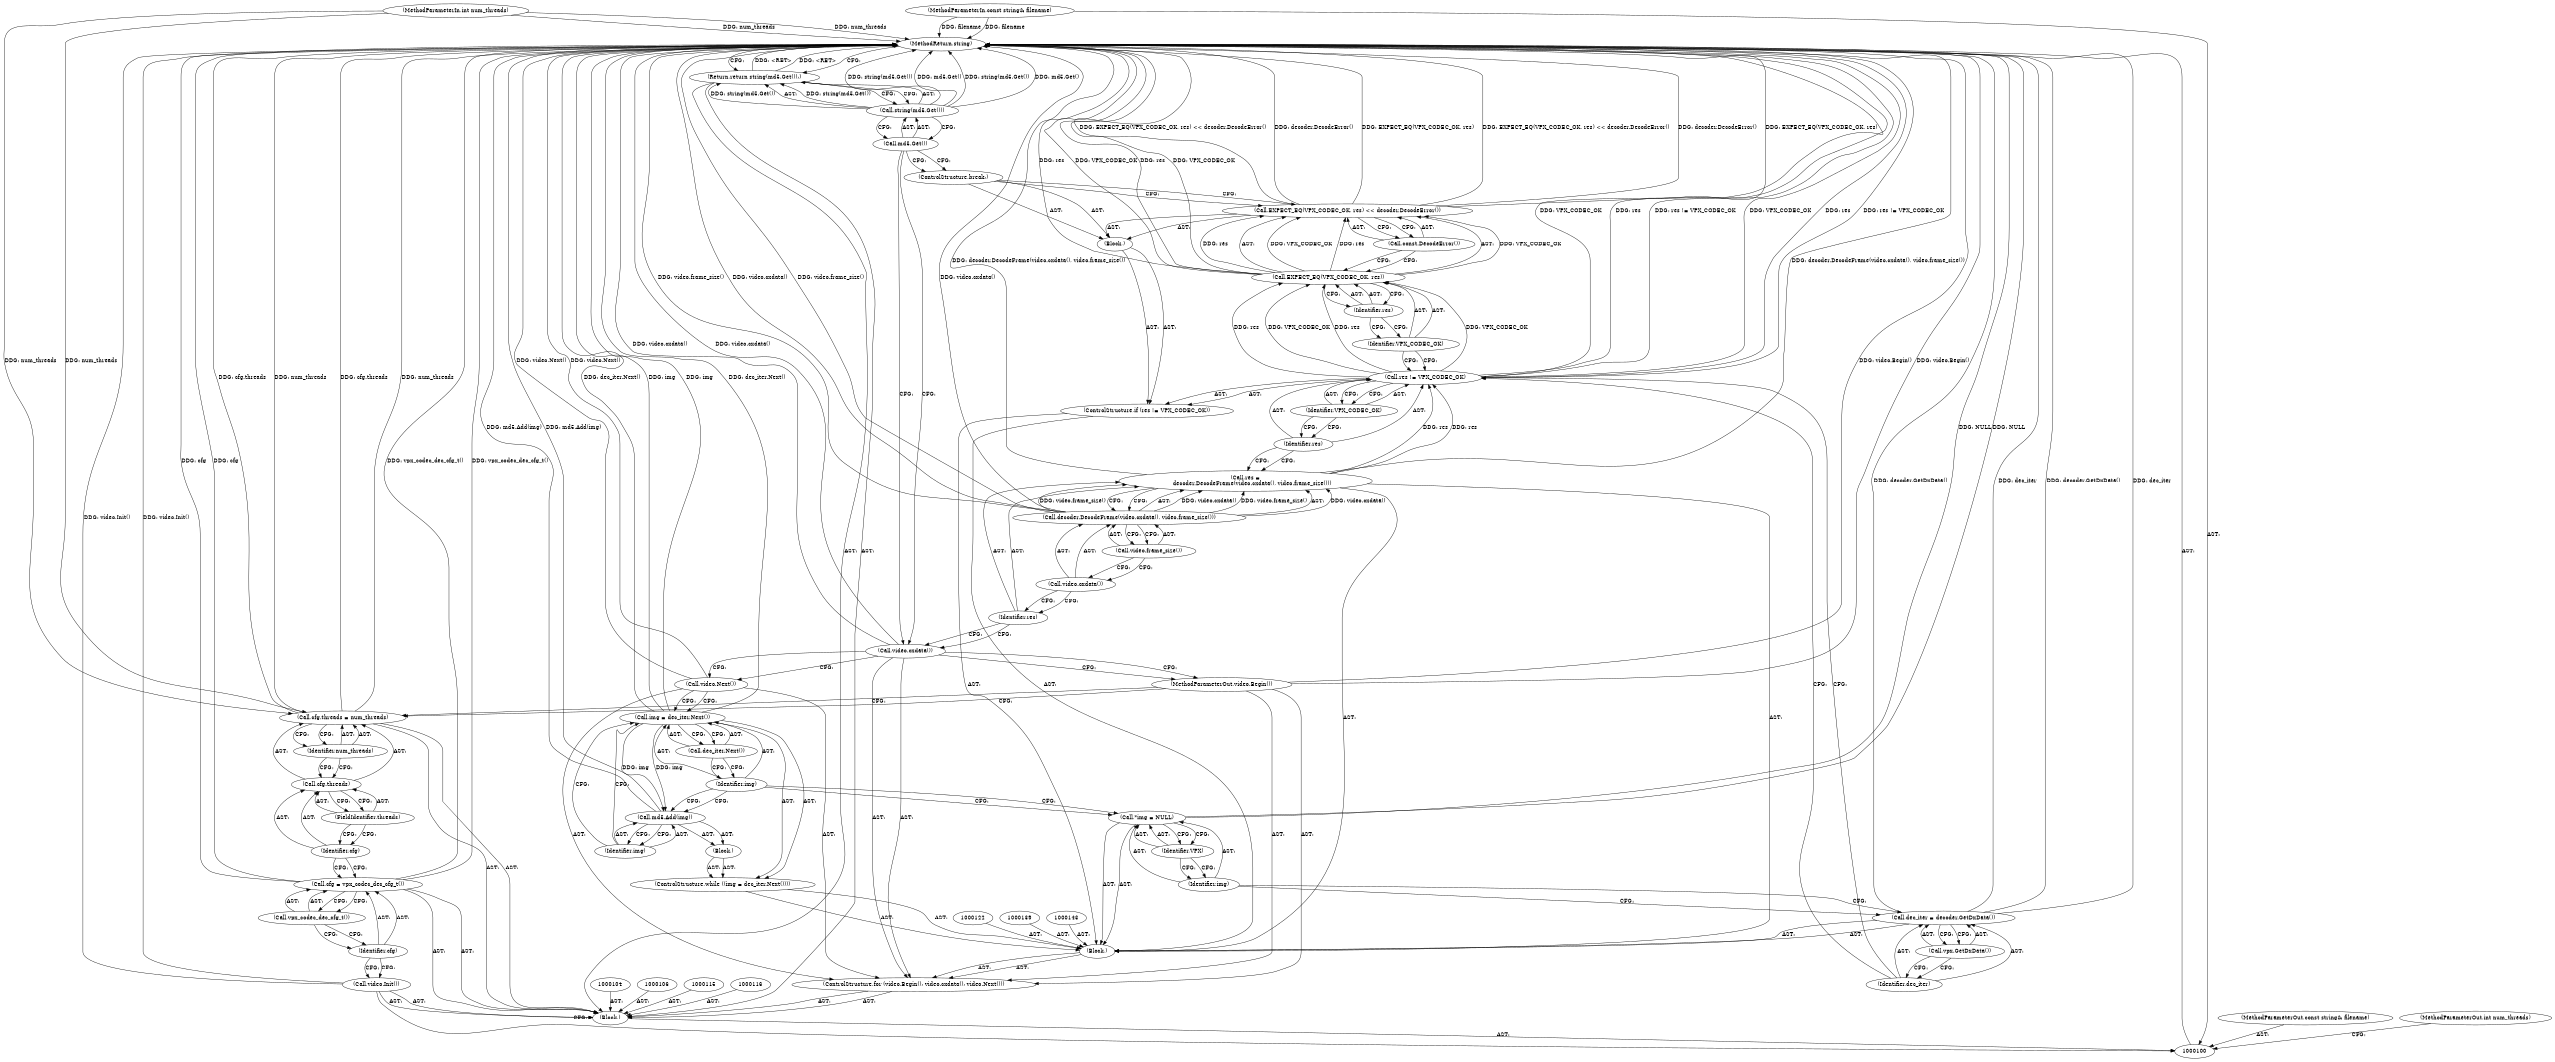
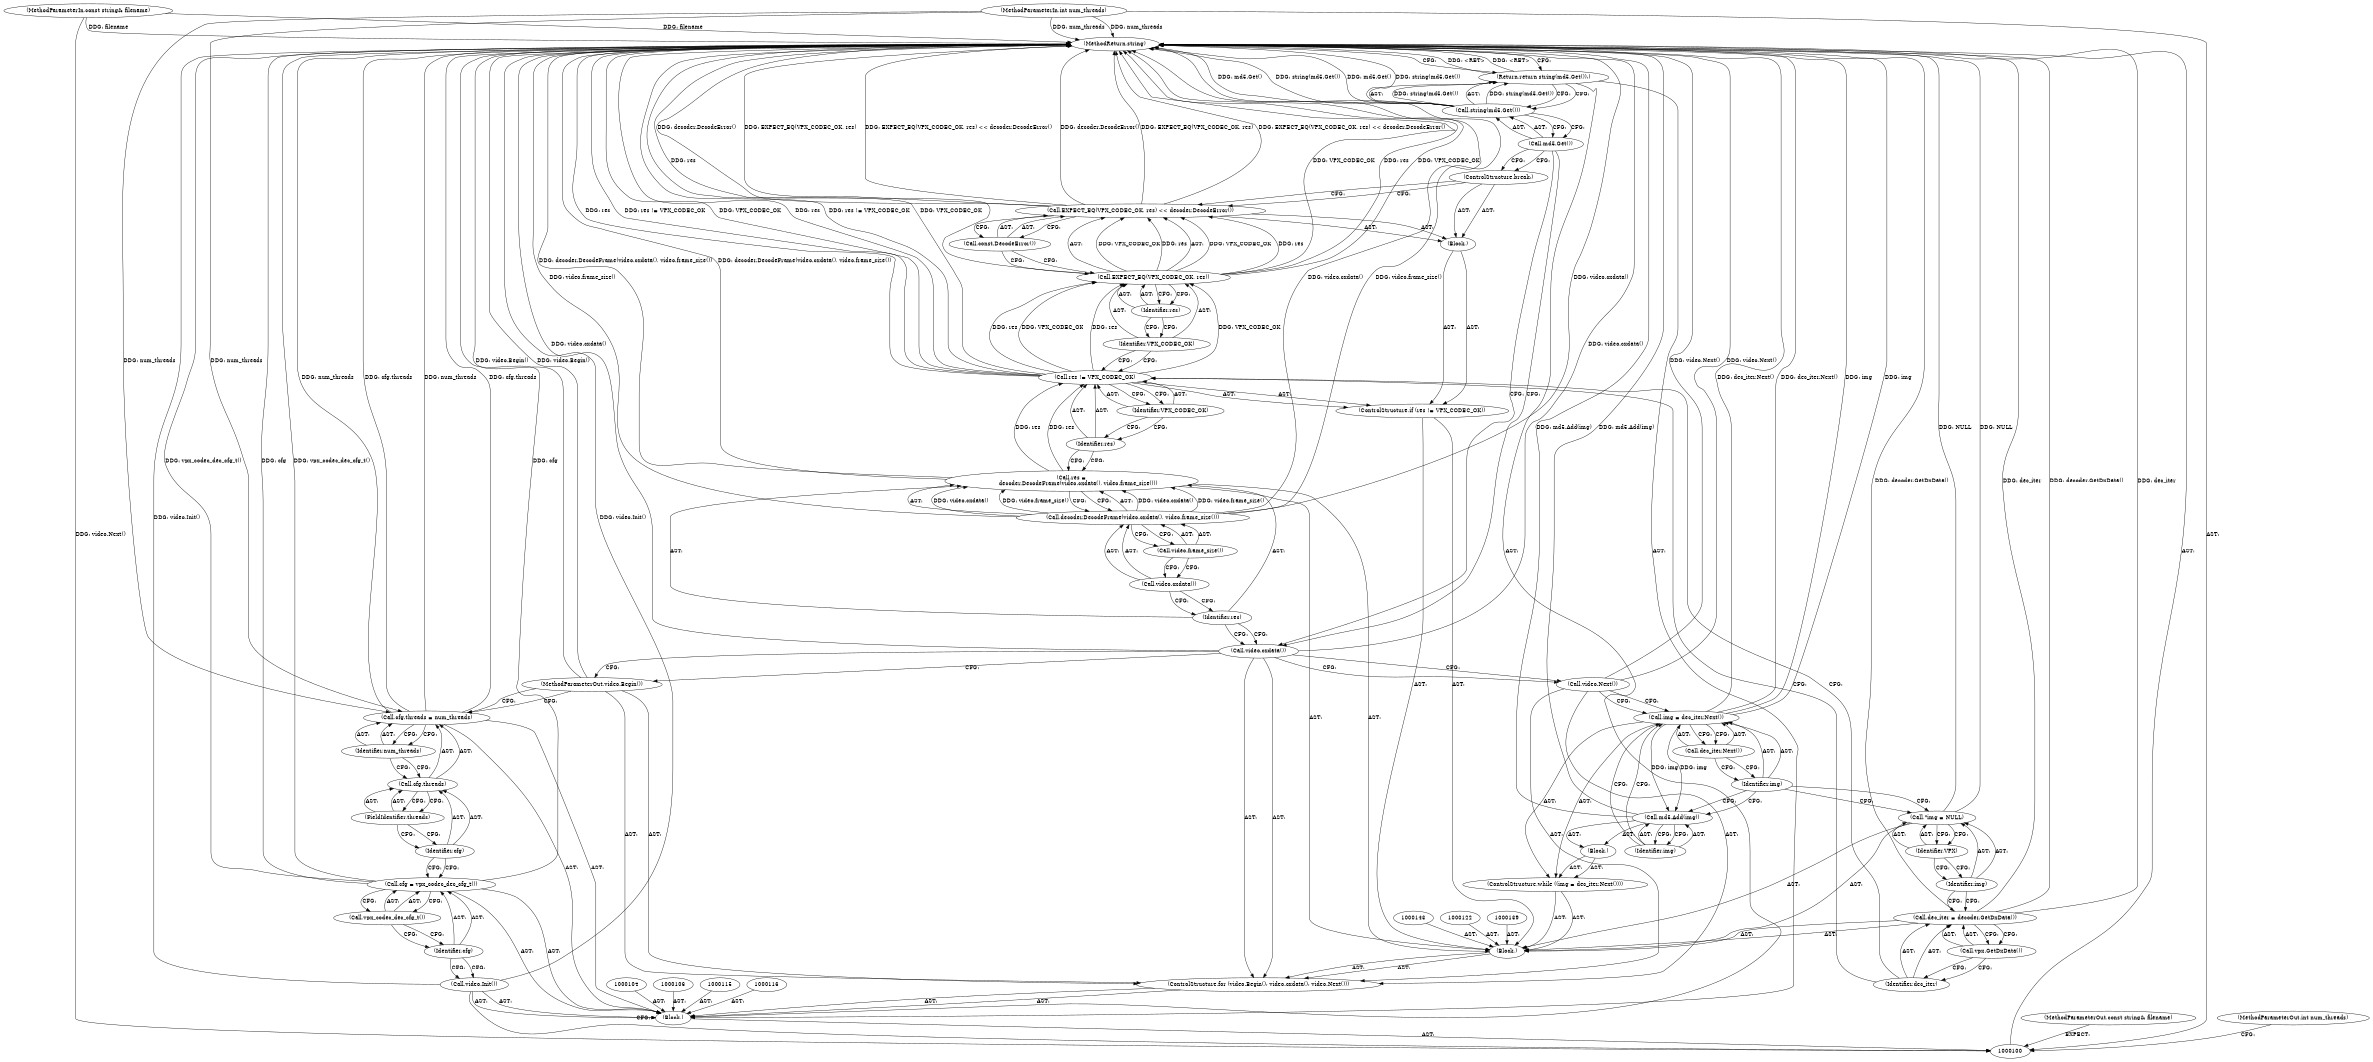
  digraph {
    n1 [label="(MethodReturn,string)"]
    n2 [label="(Return,return string(md5.Get());)"]
    n3 [label="(Block,)"]
    n4 [label="(Call,string(md5.Get()))"]
    1000100
    n6 [label="(MethodParameterIn,const string& filename)"]
    n7 [label="(MethodParameterOut,const string& filename)"]
    n8 [label="(MethodParameterIn,int num_threads)"]
    n9 [label="(Call,cfg.threads = num_threads)"]
    n10 [label="(Identifier,num_threads)"]
    n11 [label="(MethodParameterOut,int num_threads)"]
    n12 [label="(ControlStructure,for (video.Begin(); video.cxdata(); video.Next()))"]
    n13 [label="(Call,video.cxdata())"]
    n14 [label="(Call,video.Next())"]
    n15 [label="(MethodParameterOut,video.Begin())"]
    n16 [label="(Call,img = dec_iter.Next())"]
    n17 [label="(ControlStructure,while ((img = dec_iter.Next())))"]
    n18 [label="(Call,dec_iter.Next())"]
    n19 [label="(Call,md5.Add(img))"]
    n20 [label="(Call,res =\n        decoder.DecodeFrame(video.cxdata(), video.frame_size()))"]
    n21 [label="(Call,decoder.DecodeFrame(video.cxdata(), video.frame_size()))"]
    n22 [label="(Call,res != VPX_CODEC_OK)"]
    n23 [label="(Block,)"]
    n24 [label="(Call,video.frame_size())"]
    n25 [label="(ControlStructure,if (res != VPX_CODEC_OK))"]
    n26 [label="(Identifier,VPX_CODEC_OK)"]
    n27 [label="(Call,EXPECT_EQ(VPX_CODEC_OK, res))"]
    n28 [label="(Identifier,res)"]
    n29 [label="(Call,video.cxdata())"]
    n30 [label="(Identifier,res)"]
    n31 [label="(Block,)"]
    n32 [label="(Identifier,res)"]
    n33 [label="(Call,EXPECT_EQ(VPX_CODEC_OK, res) << decoder.DecodeError())"]
    n34 [label="(Identifier,VPX_CODEC_OK)"]
    n35 [label="(Call,const.DecodeError())"]
    n36 [label="(ControlStructure,break;)"]
    n37 [label="(Call,dec_iter = decoder.GetDxData())"]
    n38 [label="(Call,vpx.GetDxData())"]
    n39 [label="(Identifier,dec_iter)"]
    n40 [label="(Call,*img = NULL)"]
    n41 [label="(Identifier,VPX)"]
    n42 [label="(Identifier,img)"]
    n43 [label="(Identifier,img)"]
    n44 [label="(Block,)"]
    n45 [label="(Identifier,img)"]
    n46 [label="(Call,md5.Get())"]
    n47 [label="(Call,video.Init())"]
    n48 [label="(Call,cfg = vpx_codec_dec_cfg_t())"]
    n49 [label="(Call,vpx_codec_dec_cfg_t())"]
    n50 [label="(Identifier,cfg)"]
    n51 [label="(Call,cfg.threads)"]
    n52 [label="(FieldIdentifier,threads)"]
    n53 [label="(Identifier,cfg)"]
    1000104
    1000106
    1000115
    1000116
    1000122
    1000139
    1000143
    n1 -> n2 [label="CFG: "]
    n1 -> n2 [label="CFG: "]
    n2 -> n1 [label="DDG: <RET>"]
    n2 -> n1 [label="DDG: <RET>"]
    n2 -> n3 [label="AST: "]
    n2 -> n3 [label="AST: "]
    n2 -> n4 [label="CFG: "]
    n2 -> n4 [label="CFG: "]
    n3 -> 1000100 [label="AST: "]
    n4 -> n1 [label="DDG: md5.Get()"]
    n4 -> n1 [label="DDG: string(md5.Get())"]
    n4 -> n1 [label="DDG: md5.Get()"]
    n4 -> n1 [label="DDG: string(md5.Get())"]
    n4 -> n2 [label="AST: "]
    n4 -> n2 [label="DDG: string(md5.Get())"]
    n4 -> n2 [label="AST: "]
    n4 -> n2 [label="DDG: string(md5.Get())"]
    n4 -> n46 [label="CFG: "]
    n4 -> n46 [label="CFG: "]
    1000100 -> n1 [label="AST: "]
    n6 -> n1 [label="DDG: filename"]
    n6 -> n1 [label="DDG: filename"]
-   n6 -> 1000100 [label="AST: "]
-   n7 -> 1000100 [label="AST: "]
+   n6 -> 1000100 [label="DDG: video.Next()"]
+   n7 -> 1000100 [label="EXPECT: "]
    n8 -> n1 [label="DDG: num_threads"]
    n8 -> n1 [label="DDG: num_threads"]
+   n8 -> 1000100 [label="AST: "]
    n8 -> n9 [label="DDG: num_threads"]
    n8 -> n9 [label="DDG: num_threads"]
    n9 -> n1 [label="DDG: num_threads"]
    n9 -> n1 [label="DDG: cfg.threads"]
    n9 -> n1 [label="DDG: num_threads"]
    n9 -> n1 [label="DDG: cfg.threads"]
    n9 -> n3 [label="AST: "]
    n9 -> n3 [label="AST: "]
    n9 -> n10 [label="CFG: "]
    n9 -> n10 [label="CFG: "]
    n10 -> n9 [label="AST: "]
    n10 -> n9 [label="AST: "]
    n10 -> n51 [label="CFG: "]
    n10 -> n51 [label="CFG: "]
    n11 -> 1000100 [label="CFG: "]
    n12 -> n3 [label="AST: "]
    n12 -> n3 [label="AST: "]
    n13 -> n1 [label="DDG: video.cxdata()"]
    n13 -> n1 [label="DDG: video.cxdata()"]
    n13 -> n12 [label="AST: "]
    n13 -> n12 [label="AST: "]
    n13 -> n14 [label="CFG: "]
    n13 -> n14 [label="CFG: "]
    n13 -> n15 [label="CFG: "]
    n13 -> n15 [label="CFG: "]
    n14 -> n1 [label="DDG: video.Next()"]
    n14 -> n1 [label="DDG: video.Next()"]
    n14 -> n12 [label="AST: "]
    n14 -> n12 [label="AST: "]
    n14 -> n16 [label="CFG: "]
    n14 -> n16 [label="CFG: "]
    n15 -> n1 [label="DDG: video.Begin()"]
    n15 -> n1 [label="DDG: video.Begin()"]
    n15 -> n9 [label="CFG: "]
    n15 -> n9 [label="CFG: "]
    n15 -> n12 [label="AST: "]
    n15 -> n12 [label="AST: "]
    n16 -> n1 [label="DDG: dec_iter.Next()"]
    n16 -> n1 [label="DDG: img"]
    n16 -> n1 [label="DDG: dec_iter.Next()"]
    n16 -> n1 [label="DDG: img"]
    n16 -> n17 [label="AST: "]
    n16 -> n17 [label="AST: "]
    n16 -> n18 [label="CFG: "]
    n16 -> n18 [label="CFG: "]
    n16 -> n19 [label="DDG: img"]
    n16 -> n19 [label="DDG: img"]
    n17 -> n23 [label="AST: "]
    n17 -> n23 [label="AST: "]
    n18 -> n16 [label="AST: "]
    n18 -> n16 [label="AST: "]
    n18 -> n43 [label="CFG: "]
    n18 -> n43 [label="CFG: "]
    n19 -> n1 [label="DDG: md5.Add(img)"]
    n19 -> n1 [label="DDG: md5.Add(img)"]
    n19 -> n44 [label="AST: "]
    n19 -> n44 [label="AST: "]
    n19 -> n45 [label="CFG: "]
    n19 -> n45 [label="CFG: "]
    n20 -> n1 [label="DDG: decoder.DecodeFrame(video.cxdata(), video.frame_size())"]
    n20 -> n1 [label="DDG: decoder.DecodeFrame(video.cxdata(), video.frame_size())"]
    n20 -> n21 [label="CFG: "]
    n20 -> n21 [label="CFG: "]
    n20 -> n22 [label="DDG: res"]
    n20 -> n22 [label="DDG: res"]
    n20 -> n23 [label="AST: "]
    n20 -> n23 [label="AST: "]
    n21 -> n1 [label="DDG: video.frame_size()"]
    n21 -> n1 [label="DDG: video.cxdata()"]
    n21 -> n1 [label="DDG: video.frame_size()"]
    n21 -> n1 [label="DDG: video.cxdata()"]
    n21 -> n20 [label="AST: "]
    n21 -> n20 [label="DDG: video.cxdata()"]
    n21 -> n20 [label="DDG: video.frame_size()"]
    n21 -> n20 [label="AST: "]
    n21 -> n20 [label="DDG: video.cxdata()"]
    n21 -> n20 [label="DDG: video.frame_size()"]
    n21 -> n24 [label="CFG: "]
    n21 -> n24 [label="CFG: "]
    n22 -> n1 [label="DDG: VPX_CODEC_OK"]
    n22 -> n1 [label="DDG: res"]
    n22 -> n1 [label="DDG: res != VPX_CODEC_OK"]
    n22 -> n1 [label="DDG: VPX_CODEC_OK"]
    n22 -> n1 [label="DDG: res"]
    n22 -> n1 [label="DDG: res != VPX_CODEC_OK"]
    n22 -> n25 [label="AST: "]
    n22 -> n25 [label="AST: "]
    n22 -> n26 [label="CFG: "]
    n22 -> n26 [label="CFG: "]
    n22 -> n27 [label="DDG: VPX_CODEC_OK"]
    n22 -> n27 [label="DDG: res"]
    n22 -> n27 [label="DDG: VPX_CODEC_OK"]
    n22 -> n27 [label="DDG: res"]
    n23 -> n12 [label="AST: "]
    n23 -> n12 [label="AST: "]
    n24 -> n21 [label="AST: "]
    n24 -> n21 [label="AST: "]
    n24 -> n29 [label="CFG: "]
    n24 -> n29 [label="CFG: "]
    n25 -> n23 [label="AST: "]
    n25 -> n23 [label="AST: "]
    n26 -> n22 [label="AST: "]
    n26 -> n22 [label="AST: "]
    n26 -> n30 [label="CFG: "]
    n26 -> n30 [label="CFG: "]
    n27 -> n1 [label="DDG: res"]
    n27 -> n1 [label="DDG: VPX_CODEC_OK"]
    n27 -> n1 [label="DDG: res"]
    n27 -> n1 [label="DDG: VPX_CODEC_OK"]
    n27 -> n32 [label="CFG: "]
    n27 -> n32 [label="CFG: "]
    n27 -> n33 [label="AST: "]
    n27 -> n33 [label="DDG: VPX_CODEC_OK"]
    n27 -> n33 [label="DDG: res"]
    n27 -> n33 [label="AST: "]
    n27 -> n33 [label="DDG: VPX_CODEC_OK"]
    n27 -> n33 [label="DDG: res"]
    n28 -> n13 [label="CFG: "]
    n28 -> n13 [label="CFG: "]
    n28 -> n20 [label="AST: "]
    n28 -> n20 [label="AST: "]
    n29 -> n21 [label="AST: "]
    n29 -> n21 [label="AST: "]
    n29 -> n28 [label="CFG: "]
    n29 -> n28 [label="CFG: "]
    n30 -> n20 [label="CFG: "]
    n30 -> n20 [label="CFG: "]
    n30 -> n22 [label="AST: "]
    n30 -> n22 [label="AST: "]
    n31 -> n25 [label="AST: "]
    n31 -> n25 [label="AST: "]
    n32 -> n27 [label="AST: "]
    n32 -> n27 [label="AST: "]
    n32 -> n34 [label="CFG: "]
    n32 -> n34 [label="CFG: "]
    n33 -> n1 [label="DDG: EXPECT_EQ(VPX_CODEC_OK, res)"]
    n33 -> n1 [label="DDG: EXPECT_EQ(VPX_CODEC_OK, res) << decoder.DecodeError()"]
    n33 -> n1 [label="DDG: decoder.DecodeError()"]
    n33 -> n1 [label="DDG: EXPECT_EQ(VPX_CODEC_OK, res)"]
    n33 -> n1 [label="DDG: EXPECT_EQ(VPX_CODEC_OK, res) << decoder.DecodeError()"]
    n33 -> n1 [label="DDG: decoder.DecodeError()"]
    n33 -> n31 [label="AST: "]
    n33 -> n31 [label="AST: "]
    n33 -> n35 [label="CFG: "]
    n33 -> n35 [label="CFG: "]
    n34 -> n22 [label="CFG: "]
    n34 -> n22 [label="CFG: "]
    n34 -> n27 [label="AST: "]
    n34 -> n27 [label="AST: "]
    n35 -> n27 [label="CFG: "]
    n35 -> n27 [label="CFG: "]
    n35 -> n33 [label="AST: "]
    n35 -> n33 [label="AST: "]
    n36 -> n31 [label="AST: "]
    n36 -> n31 [label="AST: "]
    n36 -> n33 [label="CFG: "]
    n36 -> n33 [label="CFG: "]
    n37 -> n1 [label="DDG: decoder.GetDxData()"]
    n37 -> n1 [label="DDG: dec_iter"]
    n37 -> n1 [label="DDG: decoder.GetDxData()"]
    n37 -> n1 [label="DDG: dec_iter"]
    n37 -> n23 [label="AST: "]
    n37 -> n23 [label="AST: "]
    n37 -> n38 [label="CFG: "]
    n37 -> n38 [label="CFG: "]
    n38 -> n37 [label="AST: "]
    n38 -> n37 [label="AST: "]
    n38 -> n39 [label="CFG: "]
    n38 -> n39 [label="CFG: "]
    n39 -> n22 [label="CFG: "]
    n39 -> n22 [label="CFG: "]
    n39 -> n37 [label="AST: "]
    n39 -> n37 [label="AST: "]
    n40 -> n1 [label="DDG: NULL"]
    n40 -> n1 [label="DDG: NULL"]
    n40 -> n23 [label="AST: "]
    n40 -> n23 [label="AST: "]
    n40 -> n41 [label="CFG: "]
    n40 -> n41 [label="CFG: "]
    n41 -> n40 [label="AST: "]
    n41 -> n40 [label="AST: "]
    n41 -> n42 [label="CFG: "]
    n41 -> n42 [label="CFG: "]
    n42 -> n37 [label="CFG: "]
    n42 -> n37 [label="CFG: "]
    n42 -> n40 [label="AST: "]
    n42 -> n40 [label="AST: "]
    n43 -> n16 [label="AST: "]
    n43 -> n16 [label="AST: "]
    n43 -> n19 [label="CFG: "]
    n43 -> n19 [label="CFG: "]
    n43 -> n40 [label="CFG: "]
    n43 -> n40 [label="CFG: "]
    n44 -> n17 [label="AST: "]
    n44 -> n17 [label="AST: "]
    n45 -> n16 [label="CFG: "]
    n45 -> n16 [label="CFG: "]
    n45 -> n19 [label="AST: "]
    n45 -> n19 [label="AST: "]
    n46 -> n4 [label="AST: "]
    n46 -> n4 [label="AST: "]
    n46 -> n13 [label="CFG: "]
    n46 -> n13 [label="CFG: "]
    n46 -> n36 [label="CFG: "]
    n46 -> n36 [label="CFG: "]
    n47 -> n1 [label="DDG: video.Init()"]
    n47 -> n1 [label="DDG: video.Init()"]
    n47 -> n3 [label="AST: "]
    n47 -> n3 [label="AST: "]
    n47 -> 1000100 [label="CFG: "]
    n48 -> n1 [label="DDG: cfg"]
    n48 -> n1 [label="DDG: vpx_codec_dec_cfg_t()"]
    n48 -> n1 [label="DDG: cfg"]
    n48 -> n1 [label="DDG: vpx_codec_dec_cfg_t()"]
    n48 -> n3 [label="AST: "]
    n48 -> n3 [label="AST: "]
    n48 -> n49 [label="CFG: "]
    n48 -> n49 [label="CFG: "]
    n49 -> n48 [label="AST: "]
    n49 -> n48 [label="AST: "]
    n49 -> n50 [label="CFG: "]
    n49 -> n50 [label="CFG: "]
    n50 -> n47 [label="CFG: "]
    n50 -> n47 [label="CFG: "]
    n50 -> n48 [label="AST: "]
    n50 -> n48 [label="AST: "]
    n51 -> n9 [label="AST: "]
    n51 -> n9 [label="AST: "]
    n51 -> n52 [label="CFG: "]
    n51 -> n52 [label="CFG: "]
    n52 -> n51 [label="AST: "]
    n52 -> n51 [label="AST: "]
    n52 -> n53 [label="CFG: "]
    n52 -> n53 [label="CFG: "]
    n53 -> n48 [label="CFG: "]
    n53 -> n48 [label="CFG: "]
    n53 -> n51 [label="AST: "]
    n53 -> n51 [label="AST: "]
    1000104 -> n3 [label="AST: "]
    1000106 -> n3 [label="AST: "]
    1000115 -> n3 [label="AST: "]
    1000116 -> n3 [label="AST: "]
    1000122 -> n23 [label="AST: "]
    1000139 -> n23 [label="AST: "]
    1000143 -> n23 [label="AST: "]
  }
